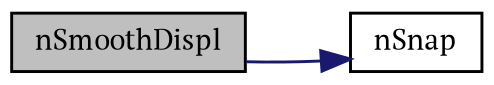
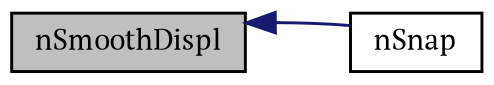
  digraph {
    rankdir=LR
    fontname="PT Serif"
    node [color=black fontname="PT Serif" fontsize=10 shape=record]
    n1 [fillcolor=grey75 fontcolor=black height=0.2 label=nSmoothDispl style=filled width=0.4]
    n2 [height=0.2 label=nSnap width=0.4]
-   n1 -> n2 [color=midnightblue fontname="PT Serif" fontsize=10 labelfontname=FreeSans labelfontsize=10 style=solid]
+   n2 -> n1 [color=midnightblue fontname="PT Serif" fontsize=10 labelfontname=FreeSans labelfontsize=10 style=solid]
  }
